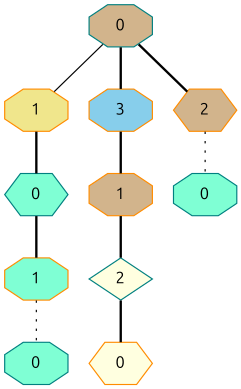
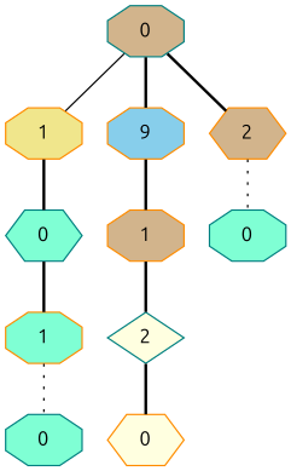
  graph {
    fontname=Ubuntu
    node [style=filled fillcolor=aquamarine color=darkorange shape=octagon fontname=Ubuntu]
    edge [style=bold fontname=Ubuntu]
    n1 [label=0 fillcolor=tan color=teal]
    n2 [label=1 fillcolor=khaki]
-   n3 [label=3 fillcolor=skyblue]
+   n3 [label=9 fillcolor=skyblue]
    n4 [label=2 fillcolor=tan shape=hexagon]
    n5 [label=0 color=teal shape=hexagon]
    n6 [label=1]
    n7 [label=0 color=teal]
    n8 [label=1 fillcolor=tan]
    n9 [label=2 fillcolor=lightyellow color=teal shape=diamond]
    n10 [label=0 fillcolor=lightyellow shape=hexagon]
    n11 [label=0 color=teal]
    n1 -- n2 [style=solid]
    n1 -- n3
    n1 -- n4
    n2 -- n5
    n3 -- n8
    n4 -- n11 [style=dotted]
    n5 -- n6
    n6 -- n7 [style=dotted]
    n8 -- n9
    n9 -- n10
  }
